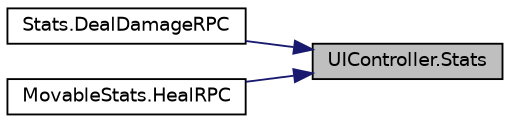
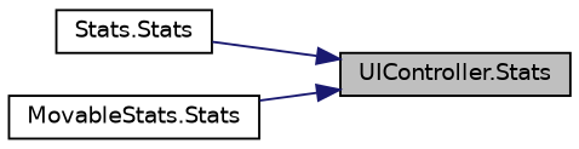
  digraph {
    rankdir=RL
    node [color=black fontname=Helvetica fontsize=10 shape=record]
    edge [color=midnightblue dir=back fontname=Helvetica fontsize=10 labelfontname=Helvetica labelfontsize=10 style=solid]
    n1 [fillcolor=grey75 fontcolor=black height=0.2 label="UIController.Stats" style=filled width=0.4]
-   n2 [height=0.2 label="Stats.DealDamageRPC" width=0.4]
-   n3 [height=0.2 label="MovableStats.HealRPC" width=0.4]
+   n2 [height=0.2 label="Stats.Stats" width=0.4]
+   n3 [height=0.2 label="MovableStats.Stats" width=0.4]
    n1 -> n2
    n1 -> n3
  }
